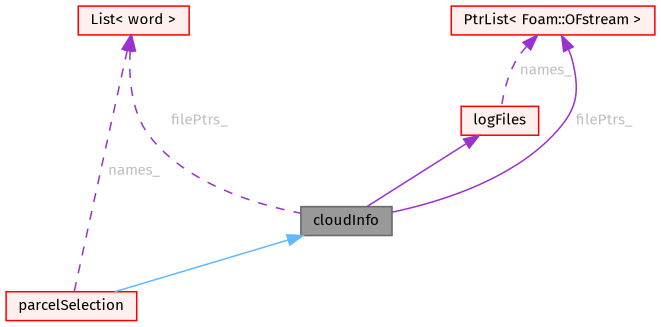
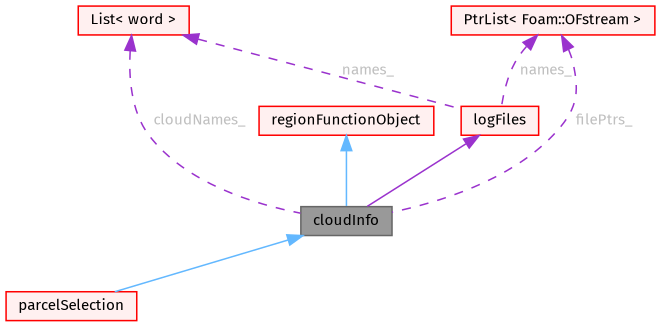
  digraph {
    fontname="Fira Sans"
    node [color=red fillcolor="#FFF0F0" fontname="Fira Sans" fontsize=10 shape=box style=filled]
    edge [color=darkorchid3 dir=back fontname="Fira Sans" fontsize=10 labelfontname=Helvetica labelfontsize=10 style=dashed fontcolor=grey]
    n1 [color=gray40 fillcolor=grey60 fontcolor=black height=0.2 label=cloudInfo width=0.4]
    n2 [height=0.2 label=parcelSelection width=0.4]
+   n3 [height=0.2 label=regionFunctionObject width=0.4]
    n4 [height=0.2 label=logFiles width=0.4]
    n5 [height=0.2 label="List\< word \>" width=0.4]
    n6 [height=0.2 label="PtrList\< Foam::OFstream \>" width=0.4]
    n1 -> n2 [color=steelblue1 style=solid fontcolor=""]
+   n3 -> n1 [color=steelblue1 style=solid fontcolor=""]
    n4 -> n1 [style=solid fontcolor=""]
-   n5 -> n1 [label=" filePtrs_"]
-   n5 -> n2 [label=" names_"]
-   n6 -> n1 [label=" filePtrs_" style=solid]
+   n5 -> n1 [label=" cloudNames_"]
+   n5 -> n4 [label=" names_"]
+   n6 -> n1 [label=" filePtrs_"]
    n6 -> n4 [label=" names_"]
  }
